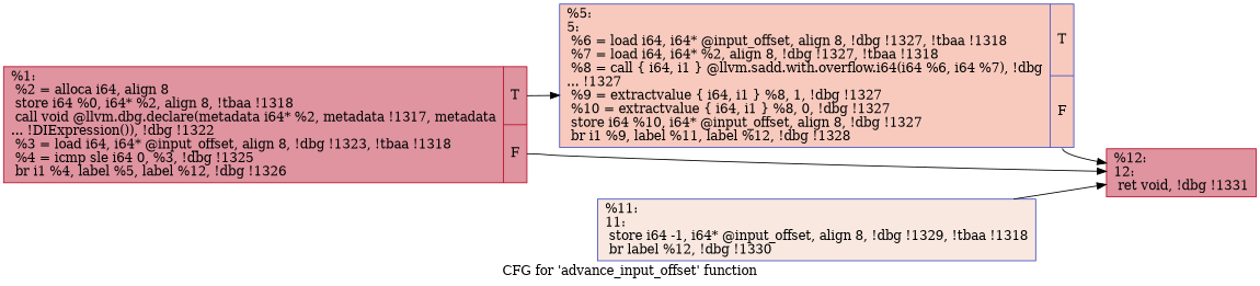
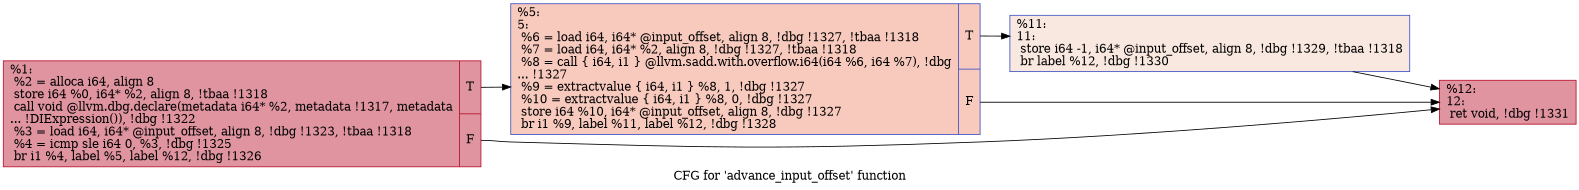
  digraph {
    label="CFG for 'advance_input_offset' function"
    rankdir=LR
    node [color="#b70d28ff" fillcolor="#b70d2870" shape=record style=filled]
    edge [tailport=s0]
    n1 [label="{%1:\l  %2 = alloca i64, align 8\l  store i64 %0, i64* %2, align 8, !tbaa !1318\l  call void @llvm.dbg.declare(metadata i64* %2, metadata !1317, metadata\l... !DIExpression()), !dbg !1322\l  %3 = load i64, i64* @input_offset, align 8, !dbg !1323, !tbaa !1318\l  %4 = icmp sle i64 0, %3, !dbg !1325\l  br i1 %4, label %5, label %12, !dbg !1326\l|{<s0>T|<s1>F}}"]
    n2 [color="#3d50c3ff" fillcolor="#ef886b70" label="{%5:\l5:                                                \l  %6 = load i64, i64* @input_offset, align 8, !dbg !1327, !tbaa !1318\l  %7 = load i64, i64* %2, align 8, !dbg !1327, !tbaa !1318\l  %8 = call \{ i64, i1 \} @llvm.sadd.with.overflow.i64(i64 %6, i64 %7), !dbg\l... !1327\l  %9 = extractvalue \{ i64, i1 \} %8, 1, !dbg !1327\l  %10 = extractvalue \{ i64, i1 \} %8, 0, !dbg !1327\l  store i64 %10, i64* @input_offset, align 8, !dbg !1327\l  br i1 %9, label %11, label %12, !dbg !1328\l|{<s0>T|<s1>F}}"]
    n3 [label="{%12:\l12:                                               \l  ret void, !dbg !1331\l}"]
    n4 [color="#3d50c3ff" fillcolor="#f1ccb870" label="{%11:\l11:                                               \l  store i64 -1, i64* @input_offset, align 8, !dbg !1329, !tbaa !1318\l  br label %12, !dbg !1330\l}"]
    n1 -> n2
    n1 -> n3 [tailport=s1]
    n2 -> n3 [tailport=s1]
+   n2 -> n4
    n4 -> n3 [tailport=""]
  }
